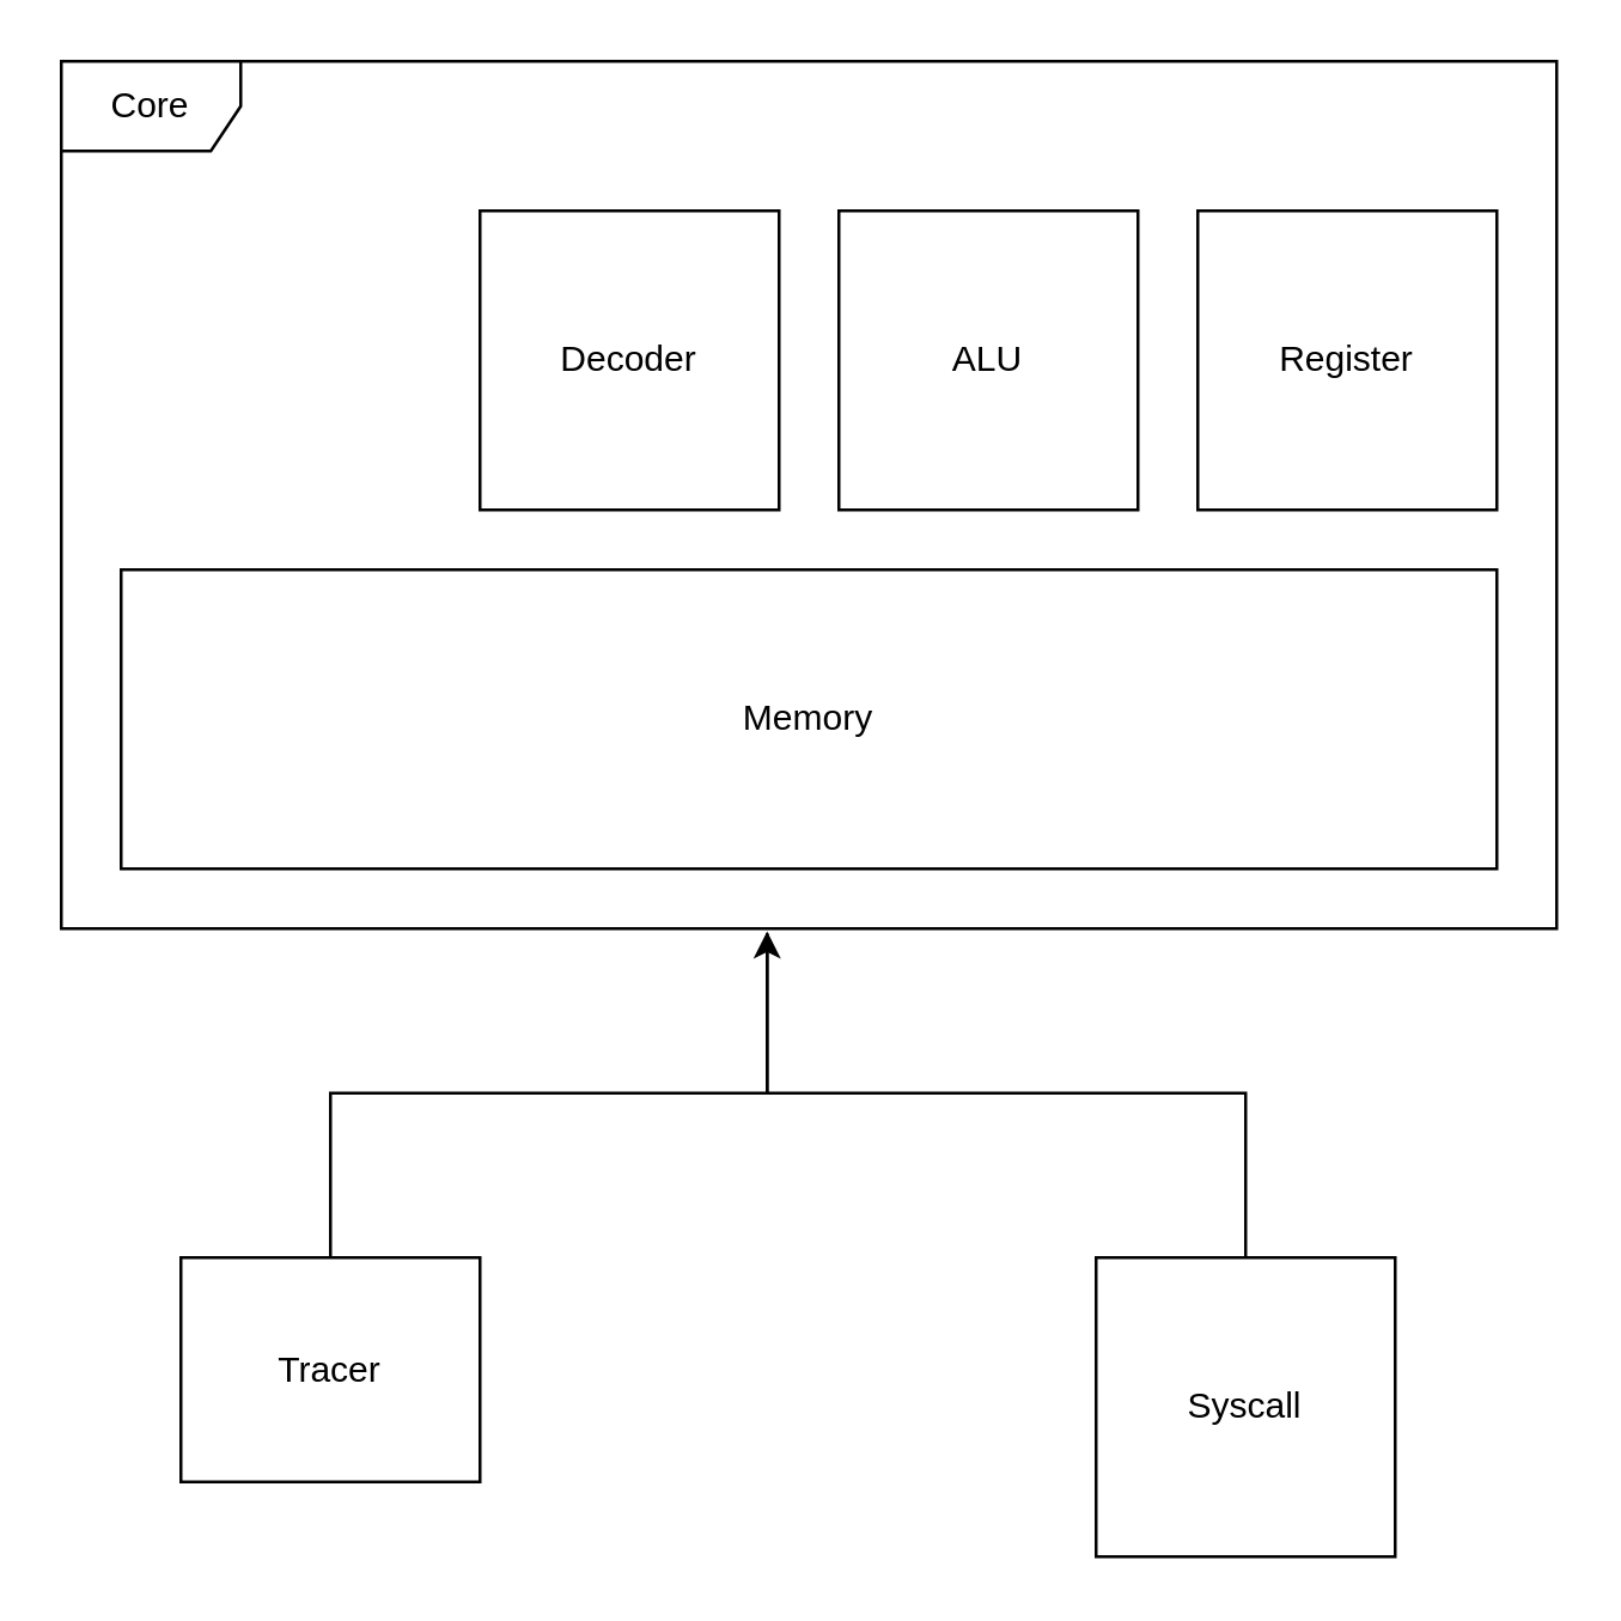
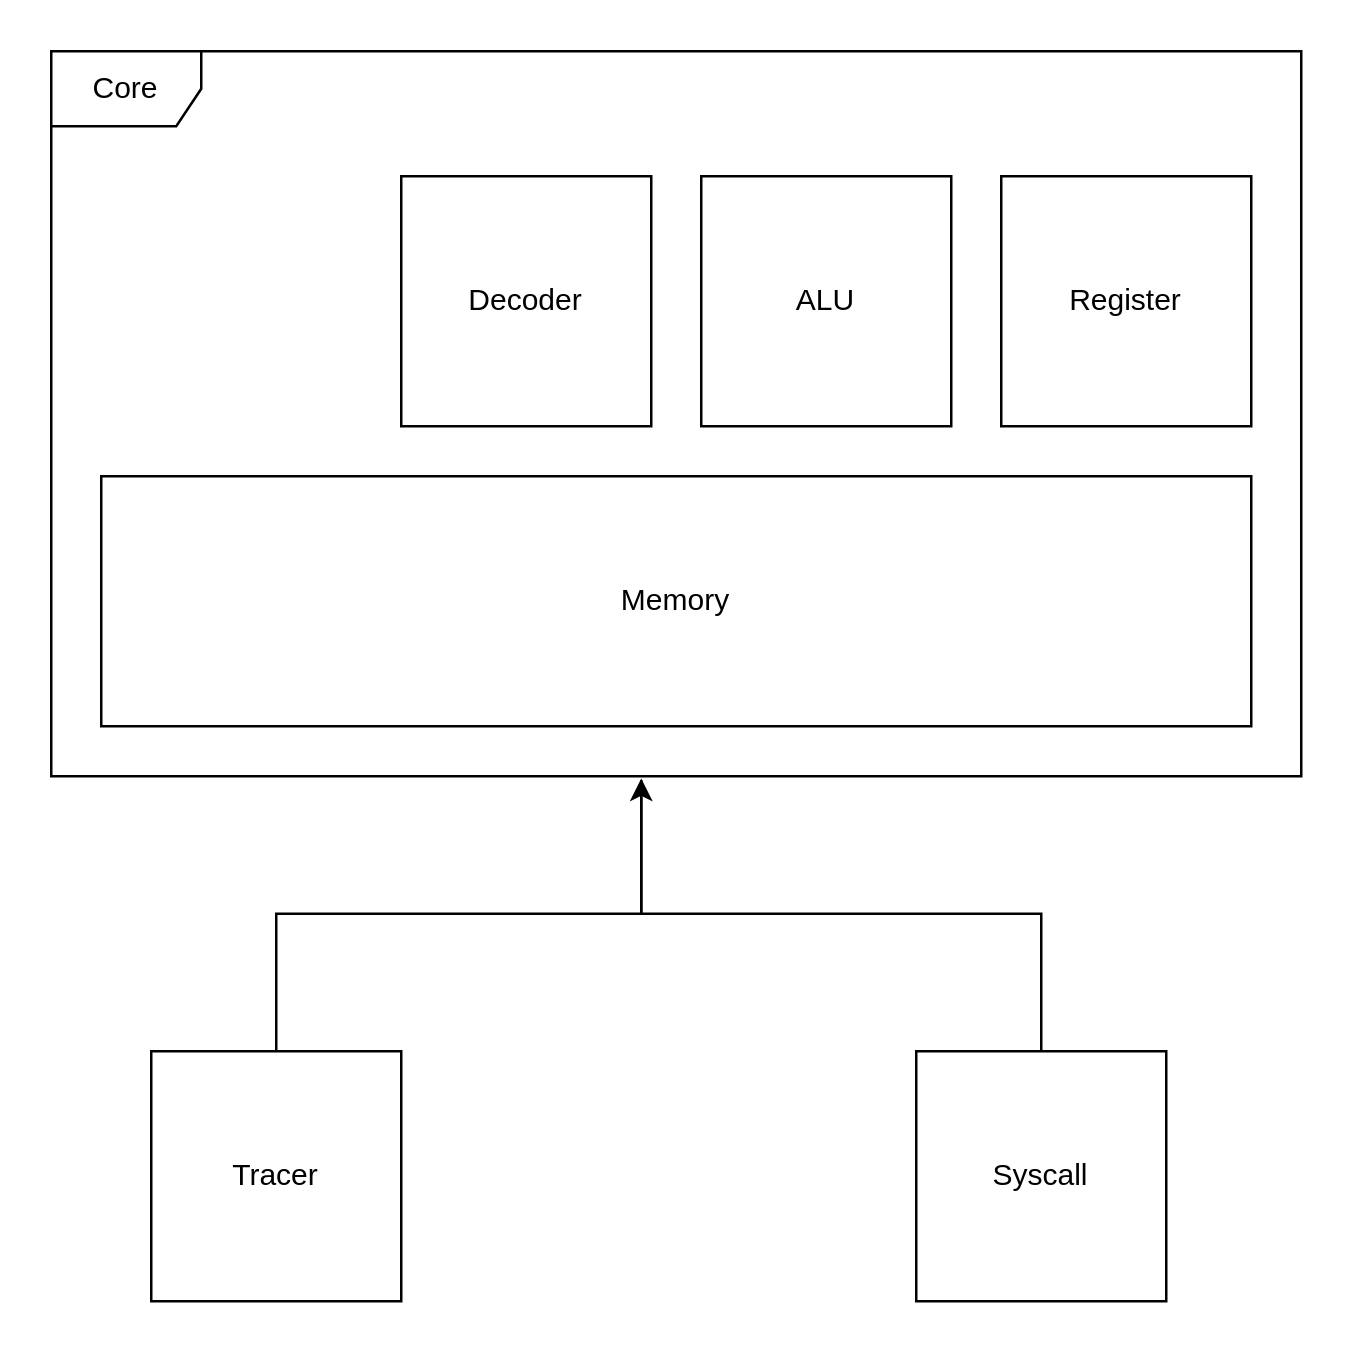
  <mxCell id="0" />
  <mxCell id="1" parent="0" />
  <mxCell id="2" value="Core" style="shape=umlFrame;whiteSpace=wrap;html=1;pointerEvents=0;" parent="1" vertex="1"><mxGeometry x="20" y="20" width="500" height="290" as="geometry" /></mxCell>
  <mxCell id="3" value="ALU" style="html=1;whiteSpace=wrap;" parent="1" vertex="1"><mxGeometry x="280" y="70" width="100" height="100" as="geometry" /></mxCell>
  <mxCell id="4" value="Decoder" style="html=1;whiteSpace=wrap;" parent="1" vertex="1"><mxGeometry x="160" y="70" width="100" height="100" as="geometry" /></mxCell>
  <mxCell id="5" value="Memory" style="html=1;whiteSpace=wrap;" parent="1" vertex="1"><mxGeometry x="40" y="190" width="460" height="100" as="geometry" /></mxCell>
  <mxCell id="6" value="Register" style="html=1;whiteSpace=wrap;" parent="1" vertex="1"><mxGeometry x="400" y="70" width="100" height="100" as="geometry" /></mxCell>
  <mxCell id="7" style="edgeStyle=orthogonalEdgeStyle;rounded=0;orthogonalLoop=1;jettySize=auto;html=1;exitX=0.5;exitY=0;exitDx=0;exitDy=0;entryX=0.472;entryY=1.003;entryDx=0;entryDy=0;entryPerimeter=0;" parent="1" source="8" target="2" edge="1"><mxGeometry relative="1" as="geometry" /></mxCell>
  <mxCell id="8" value="Syscall" style="html=1;whiteSpace=wrap;" parent="1" vertex="1"><mxGeometry x="366" y="420" width="100" height="100" as="geometry" /></mxCell>
  <mxCell id="9" style="edgeStyle=orthogonalEdgeStyle;rounded=0;orthogonalLoop=1;jettySize=auto;html=1;exitX=0.5;exitY=0;exitDx=0;exitDy=0;entryX=0.472;entryY=1.005;entryDx=0;entryDy=0;entryPerimeter=0;endArrow=none;" parent="1" source="10" target="2" edge="1"><mxGeometry relative="1" as="geometry" /></mxCell>
- <mxCell id="10" value="Tracer" style="html=1;whiteSpace=wrap;" parent="1" vertex="1"><mxGeometry x="60" y="420" width="100" height="75" as="geometry" /></mxCell>
+ <mxCell id="10" value="Tracer" style="html=1;whiteSpace=wrap;" parent="1" vertex="1"><mxGeometry x="60" y="420" width="100" height="100" as="geometry" /></mxCell>
